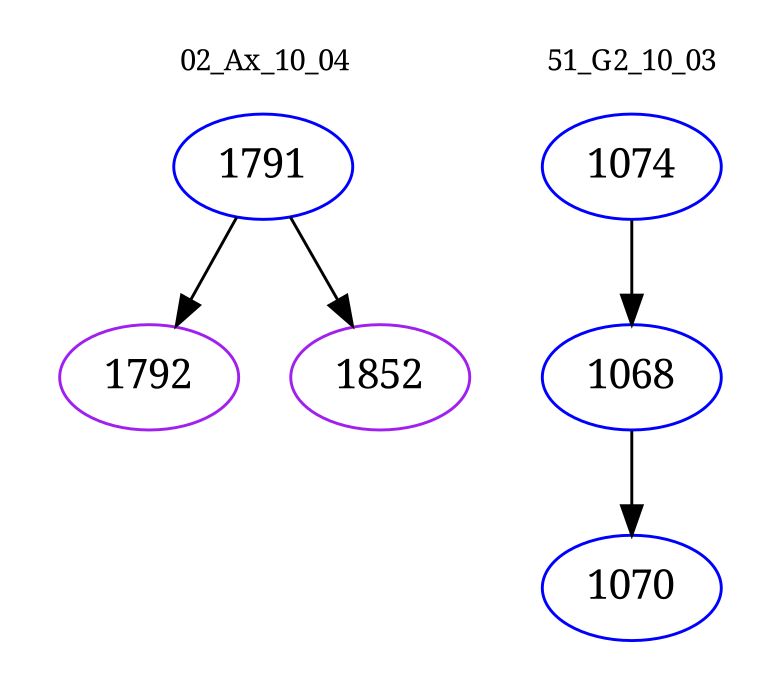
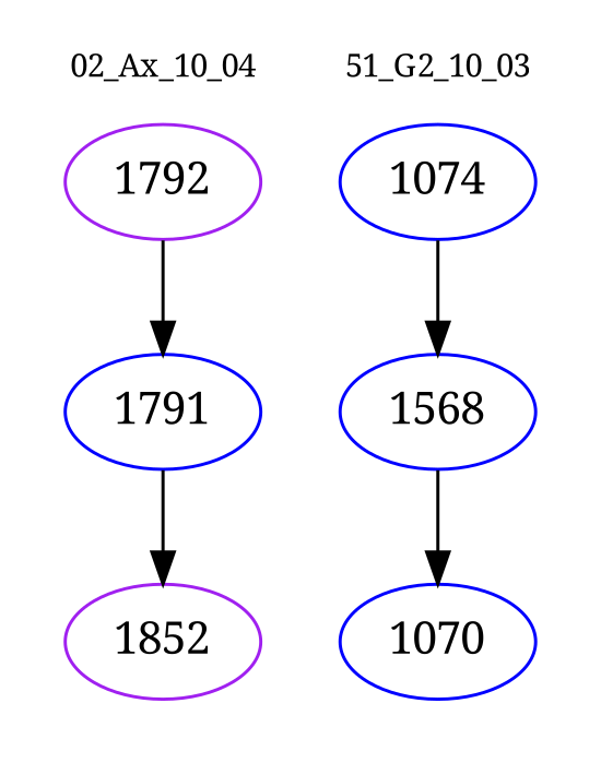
  digraph {
    fontname="Noto Serif"
    node [color=blue fontname="Noto Serif"]
    edge [color=black fontname="Noto Serif"]
    n1 [color=purple label=1792]
    n2 [label=1791]
    n3 [color=purple label=1852]
    n4 [label=1074]
-   n5 [label=1068]
+   n5 [label=1568]
    n6 [label=1070]
    subgraph cluster_1 {
      color=white
      fontsize=10
      label="02_Ax_10_04"
      n1
      n2
      n3
    }
    subgraph cluster_2 {
      color=white
      fontsize=10
      label="51_G2_10_03"
      n4
      n5
      n6
    }
-   n2 -> n1
+   n1 -> n2
    n2 -> n3
    n4 -> n5
    n5 -> n6
  }
